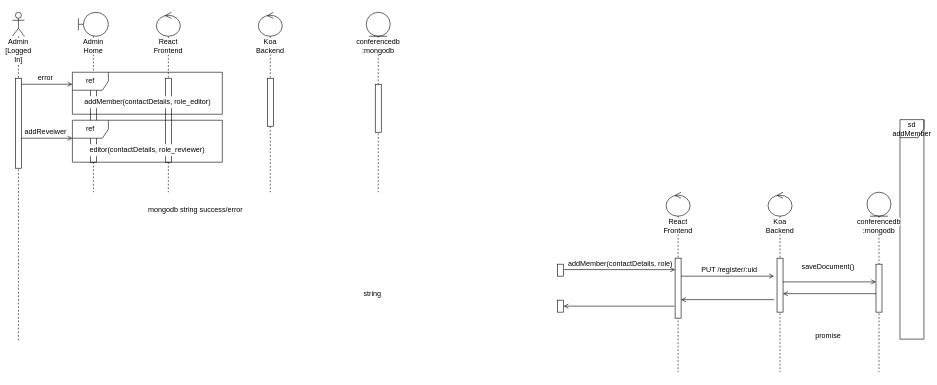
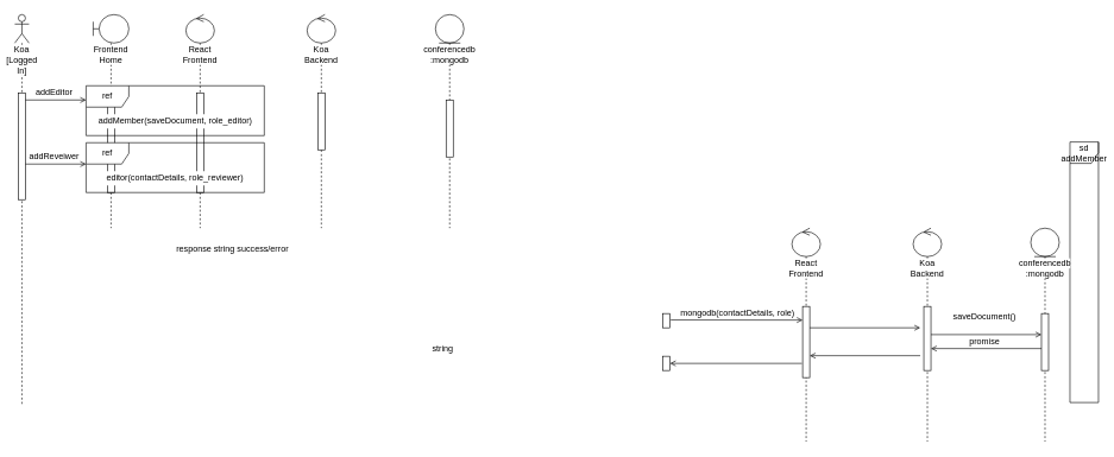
  <mxCell id="0" />
  <mxCell id="1" parent="0" />
  <mxCell id="2" value="sd addMember" style="shape=umlFrame;whiteSpace=wrap;html=1;width=100;height=30;" parent="1" vertex="1"><mxGeometry x="1500" y="199" width="40" height="366" as="geometry" /></mxCell>
- <mxCell id="3" value="&lt;span style=&quot;background-color: rgb(255 , 255 , 255)&quot;&gt;Admin&lt;br&gt;[Logged In]&lt;br&gt;&lt;/span&gt;" style="shape=umlLifeline;participant=umlActor;perimeter=lifelinePerimeter;whiteSpace=wrap;html=1;container=1;collapsible=0;recursiveResize=0;verticalAlign=top;spacingTop=36;outlineConnect=0;" parent="1" vertex="1"><mxGeometry x="20" y="20" width="20" height="550" as="geometry" /></mxCell>
- <mxCell id="4" value="&lt;span style=&quot;background-color: rgb(255 , 255 , 255)&quot;&gt;Admin Home&lt;/span&gt;" style="shape=umlLifeline;participant=umlBoundary;perimeter=lifelinePerimeter;whiteSpace=wrap;html=1;container=1;collapsible=0;recursiveResize=0;verticalAlign=top;spacingTop=36;outlineConnect=0;" parent="1" vertex="1"><mxGeometry x="130" y="20" width="50" height="300" as="geometry" /></mxCell>
+ <mxCell id="3" value="&lt;span style=&quot;background-color: rgb(255 , 255 , 255)&quot;&gt;Koa&lt;br&gt;[Logged In]&lt;br&gt;&lt;/span&gt;" style="shape=umlLifeline;participant=umlActor;perimeter=lifelinePerimeter;whiteSpace=wrap;html=1;container=1;collapsible=0;recursiveResize=0;verticalAlign=top;spacingTop=36;outlineConnect=0;" parent="1" vertex="1"><mxGeometry x="20" y="20" width="20" height="550" as="geometry" /></mxCell>
+ <mxCell id="4" value="&lt;span style=&quot;background-color: rgb(255 , 255 , 255)&quot;&gt;Frontend Home&lt;/span&gt;" style="shape=umlLifeline;participant=umlBoundary;perimeter=lifelinePerimeter;whiteSpace=wrap;html=1;container=1;collapsible=0;recursiveResize=0;verticalAlign=top;spacingTop=36;outlineConnect=0;" parent="1" vertex="1"><mxGeometry x="130" y="20" width="50" height="300" as="geometry" /></mxCell>
  <mxCell id="5" value="&lt;span style=&quot;background-color: rgb(255 , 255 , 255)&quot;&gt;React Frontend&lt;/span&gt;" style="shape=umlLifeline;participant=umlControl;perimeter=lifelinePerimeter;whiteSpace=wrap;html=1;container=1;collapsible=0;recursiveResize=0;verticalAlign=top;spacingTop=36;outlineConnect=0;" parent="1" vertex="1"><mxGeometry x="260" y="20" width="40" height="300" as="geometry" /></mxCell>
  <mxCell id="6" value="&lt;span style=&quot;background-color: rgb(255 , 255 , 255)&quot;&gt;Koa Backend&lt;/span&gt;" style="shape=umlLifeline;participant=umlControl;perimeter=lifelinePerimeter;whiteSpace=wrap;html=1;container=1;collapsible=0;recursiveResize=0;verticalAlign=top;spacingTop=36;outlineConnect=0;" parent="1" vertex="1"><mxGeometry x="430" y="20" width="40" height="300" as="geometry" /></mxCell>
  <mxCell id="7" value="" style="html=1;points=[];perimeter=orthogonalPerimeter;" parent="1" vertex="1"><mxGeometry x="25" y="130" width="10" height="150" as="geometry" /></mxCell>
  <mxCell id="8" value="" style="endArrow=open;html=1;endFill=0;" parent="1" edge="1"><mxGeometry width="50" height="50" relative="1" as="geometry"><mxPoint x="35" y="140" as="sourcePoint" /><mxPoint x="120" y="140" as="targetPoint" /></mxGeometry></mxCell>
  <mxCell id="9" value="" style="html=1;points=[];perimeter=orthogonalPerimeter;" parent="1" vertex="1"><mxGeometry x="150" y="130" width="10" height="140" as="geometry" /></mxCell>
- <mxCell id="10" value="error" style="text;html=1;align=center;verticalAlign=middle;resizable=0;points=[];autosize=1;strokeColor=none;" parent="1" vertex="1"><mxGeometry x="40" y="120" width="70" height="20" as="geometry" /></mxCell>
+ <mxCell id="10" value="addEditor" style="text;html=1;align=center;verticalAlign=middle;resizable=0;points=[];autosize=1;strokeColor=none;" parent="1" vertex="1"><mxGeometry x="40" y="120" width="70" height="20" as="geometry" /></mxCell>
  <mxCell id="11" value="" style="html=1;points=[];perimeter=orthogonalPerimeter;" parent="1" vertex="1"><mxGeometry x="275" y="130" width="10" height="140" as="geometry" /></mxCell>
  <mxCell id="12" value="" style="html=1;points=[];perimeter=orthogonalPerimeter;" parent="1" vertex="1"><mxGeometry x="445" y="130" width="10" height="80" as="geometry" /></mxCell>
  <mxCell id="13" value="&lt;span style=&quot;background-color: rgb(255 , 255 , 255)&quot;&gt;conferencedb&lt;br&gt;:mongodb&lt;/span&gt;" style="shape=umlLifeline;participant=umlEntity;perimeter=lifelinePerimeter;whiteSpace=wrap;html=1;container=1;collapsible=0;recursiveResize=0;verticalAlign=top;spacingTop=36;outlineConnect=0;" parent="1" vertex="1"><mxGeometry x="610" y="20" width="40" height="300" as="geometry" /></mxCell>
  <mxCell id="14" value="" style="html=1;points=[];perimeter=orthogonalPerimeter;" parent="1" vertex="1"><mxGeometry x="625" y="140" width="10" height="80" as="geometry" /></mxCell>
  <mxCell id="15" value="ref" style="shape=umlFrame;whiteSpace=wrap;html=1;" parent="1" vertex="1"><mxGeometry x="120" y="120" width="250" height="70" as="geometry" /></mxCell>
- <mxCell id="16" value="addMember(contactDetails, role_editor)" style="text;html=1;strokeColor=none;align=center;verticalAlign=middle;whiteSpace=wrap;rounded=0;fillColor=#ffffff;" parent="1" vertex="1"><mxGeometry x="132.5" y="160" width="225" height="20" as="geometry" /></mxCell>
+ <mxCell id="16" value="addMember(saveDocument, role_editor)" style="text;html=1;strokeColor=none;align=center;verticalAlign=middle;whiteSpace=wrap;rounded=0;fillColor=#ffffff;" parent="1" vertex="1"><mxGeometry x="132.5" y="160" width="225" height="20" as="geometry" /></mxCell>
  <mxCell id="17" value="&lt;span style=&quot;background-color: rgb(255 , 255 , 255)&quot;&gt;React Frontend&lt;/span&gt;" style="shape=umlLifeline;participant=umlControl;perimeter=lifelinePerimeter;whiteSpace=wrap;html=1;container=1;collapsible=0;recursiveResize=0;verticalAlign=top;spacingTop=36;outlineConnect=0;" parent="1" vertex="1"><mxGeometry x="1110" y="320" width="40" height="300" as="geometry" /></mxCell>
  <mxCell id="18" value="&lt;span style=&quot;background-color: rgb(255 , 255 , 255)&quot;&gt;Koa Backend&lt;/span&gt;" style="shape=umlLifeline;participant=umlControl;perimeter=lifelinePerimeter;whiteSpace=wrap;html=1;container=1;collapsible=0;recursiveResize=0;verticalAlign=top;spacingTop=36;outlineConnect=0;" parent="1" vertex="1"><mxGeometry x="1280" y="320" width="40" height="300" as="geometry" /></mxCell>
  <mxCell id="19" value="" style="html=1;points=[];perimeter=orthogonalPerimeter;" parent="1" vertex="1"><mxGeometry x="1125" y="430" width="10" height="100" as="geometry" /></mxCell>
  <mxCell id="20" value="" style="endArrow=open;html=1;endFill=0;" parent="1" edge="1"><mxGeometry width="50" height="50" relative="1" as="geometry"><mxPoint x="1135" y="460" as="sourcePoint" /><mxPoint x="1290" y="460" as="targetPoint" /></mxGeometry></mxCell>
  <mxCell id="21" value="" style="html=1;points=[];perimeter=orthogonalPerimeter;" parent="1" vertex="1"><mxGeometry x="1295" y="430" width="10" height="90" as="geometry" /></mxCell>
- <mxCell id="22" value="PUT /register/:uid" style="text;html=1;align=center;verticalAlign=middle;resizable=0;points=[];autosize=1;strokeColor=none;" parent="1" vertex="1"><mxGeometry x="1160" y="440" width="110" height="20" as="geometry" /></mxCell>
  <mxCell id="23" value="&lt;span style=&quot;background-color: rgb(255 , 255 , 255)&quot;&gt;conferencedb&lt;br&gt;:mongodb&lt;/span&gt;" style="shape=umlLifeline;participant=umlEntity;perimeter=lifelinePerimeter;whiteSpace=wrap;html=1;container=1;collapsible=0;recursiveResize=0;verticalAlign=top;spacingTop=36;outlineConnect=0;" parent="1" vertex="1"><mxGeometry x="1445" y="320" width="40" height="300" as="geometry" /></mxCell>
  <mxCell id="24" value="" style="html=1;points=[];perimeter=orthogonalPerimeter;" parent="1" vertex="1"><mxGeometry x="1460" y="440" width="10" height="80" as="geometry" /></mxCell>
  <mxCell id="25" value="" style="endArrow=open;html=1;endFill=0;" parent="1" edge="1"><mxGeometry width="50" height="50" relative="1" as="geometry"><mxPoint x="1305" y="469.58" as="sourcePoint" /><mxPoint x="1460" y="469.58" as="targetPoint" /></mxGeometry></mxCell>
  <mxCell id="26" value="saveDocument()" style="text;html=1;align=center;verticalAlign=middle;resizable=0;points=[];autosize=1;strokeColor=none;" parent="1" vertex="1"><mxGeometry x="1330" y="435" width="100" height="20" as="geometry" /></mxCell>
  <mxCell id="27" value="" style="endArrow=open;html=1;endFill=0;" parent="1" edge="1"><mxGeometry width="50" height="50" relative="1" as="geometry"><mxPoint x="940" y="449" as="sourcePoint" /><mxPoint x="1125" y="449.17" as="targetPoint" /></mxGeometry></mxCell>
- <mxCell id="28" value="addMember(contactDetails, role)" style="text;html=1;strokeColor=none;fillColor=none;align=center;verticalAlign=middle;whiteSpace=wrap;rounded=0;" parent="1" vertex="1"><mxGeometry x="939" y="430" width="190" height="20" as="geometry" /></mxCell>
+ <mxCell id="28" value="mongodb(contactDetails, role)" style="text;html=1;strokeColor=none;fillColor=none;align=center;verticalAlign=middle;whiteSpace=wrap;rounded=0;" parent="1" vertex="1"><mxGeometry x="939" y="430" width="190" height="20" as="geometry" /></mxCell>
  <mxCell id="29" value="" style="html=1;points=[];perimeter=orthogonalPerimeter;" parent="1" vertex="1"><mxGeometry x="929" y="440" width="10" height="20" as="geometry" /></mxCell>
  <mxCell id="30" value="" style="endArrow=open;html=1;endFill=0;" parent="1" edge="1"><mxGeometry width="50" height="50" relative="1" as="geometry"><mxPoint x="1460" y="489.17" as="sourcePoint" /><mxPoint x="1305" y="489.17" as="targetPoint" /></mxGeometry></mxCell>
  <mxCell id="31" value="" style="endArrow=open;html=1;endFill=0;" parent="1" edge="1"><mxGeometry width="50" height="50" relative="1" as="geometry"><mxPoint x="1290" y="499.17" as="sourcePoint" /><mxPoint x="1135" y="499.17" as="targetPoint" /></mxGeometry></mxCell>
  <mxCell id="32" value="" style="endArrow=open;html=1;endFill=0;" parent="1" edge="1"><mxGeometry width="50" height="50" relative="1" as="geometry"><mxPoint x="1124" y="510" as="sourcePoint" /><mxPoint x="939" y="510" as="targetPoint" /></mxGeometry></mxCell>
  <mxCell id="33" value="" style="html=1;points=[];perimeter=orthogonalPerimeter;" parent="1" vertex="1"><mxGeometry x="929" y="500" width="10" height="20" as="geometry" /></mxCell>
  <mxCell id="34" value="string" style="text;html=1;align=center;verticalAlign=middle;resizable=0;points=[];autosize=1;strokeColor=none;" parent="1" vertex="1"><mxGeometry x="590" y="480" width="60" height="20" as="geometry" /></mxCell>
- <mxCell id="35" value="mongodb string success/error" style="text;html=1;align=center;verticalAlign=middle;resizable=0;points=[];autosize=1;strokeColor=none;" parent="1" vertex="1"><mxGeometry x="240" y="340" width="170" height="20" as="geometry" /></mxCell>
+ <mxCell id="35" value="response string success/error" style="text;html=1;align=center;verticalAlign=middle;resizable=0;points=[];autosize=1;strokeColor=none;" parent="1" vertex="1"><mxGeometry x="240" y="340" width="170" height="20" as="geometry" /></mxCell>
  <mxCell id="36" value="" style="endArrow=open;html=1;endFill=0;" parent="1" edge="1"><mxGeometry width="50" height="50" relative="1" as="geometry"><mxPoint x="35" y="230" as="sourcePoint" /><mxPoint x="120" y="230" as="targetPoint" /></mxGeometry></mxCell>
  <mxCell id="37" value="addReveiwer" style="text;html=1;align=center;verticalAlign=middle;resizable=0;points=[];autosize=1;strokeColor=none;" parent="1" vertex="1"><mxGeometry x="30" y="210" width="90" height="20" as="geometry" /></mxCell>
  <mxCell id="38" value="ref" style="shape=umlFrame;whiteSpace=wrap;html=1;" parent="1" vertex="1"><mxGeometry x="120" y="200" width="250" height="70" as="geometry" /></mxCell>
  <mxCell id="39" value="editor(contactDetails, role_reviewer)" style="text;html=1;strokeColor=none;align=center;verticalAlign=middle;whiteSpace=wrap;rounded=0;fillColor=#ffffff;" parent="1" vertex="1"><mxGeometry x="130" y="240" width="230" height="20" as="geometry" /></mxCell>
- <mxCell id="40" value="promise" style="text;html=1;align=center;verticalAlign=middle;resizable=0;points=[];autosize=1;strokeColor=none;" parent="1" vertex="1"><mxGeometry x="1350" y="550" width="60" height="20" as="geometry" /></mxCell>
+ <mxCell id="40" value="promise" style="text;html=1;align=center;verticalAlign=middle;resizable=0;points=[];autosize=1;strokeColor=none;" parent="1" vertex="1"><mxGeometry x="1350" y="470" width="60" height="20" as="geometry" /></mxCell>
